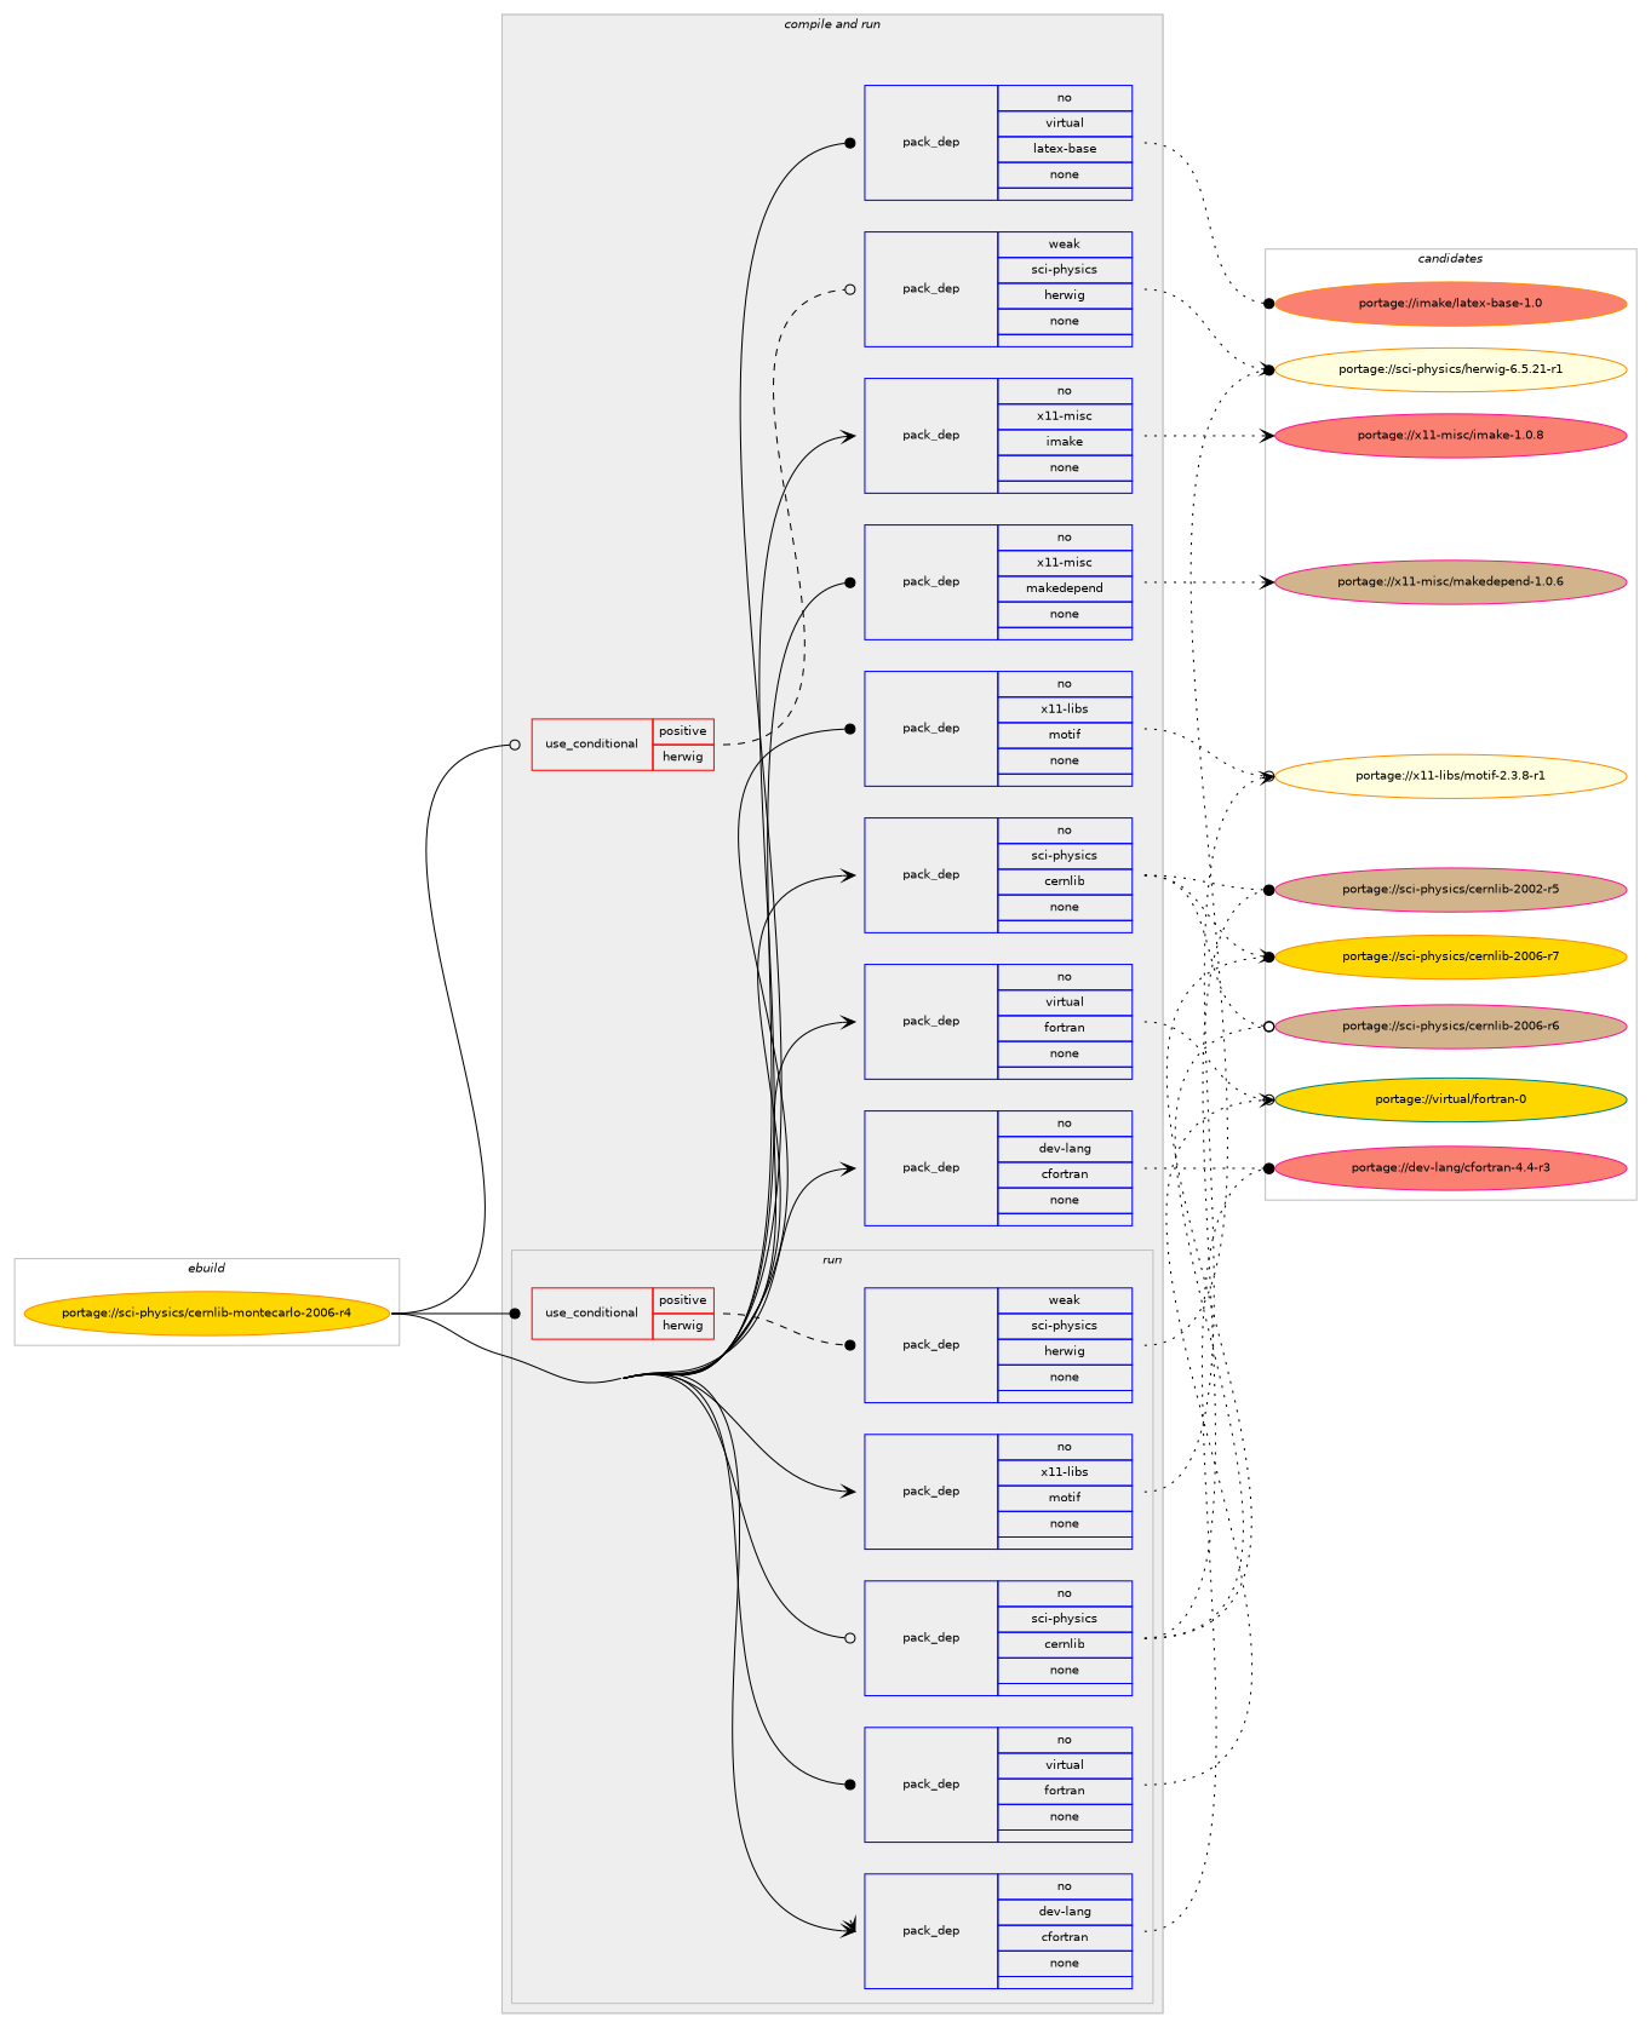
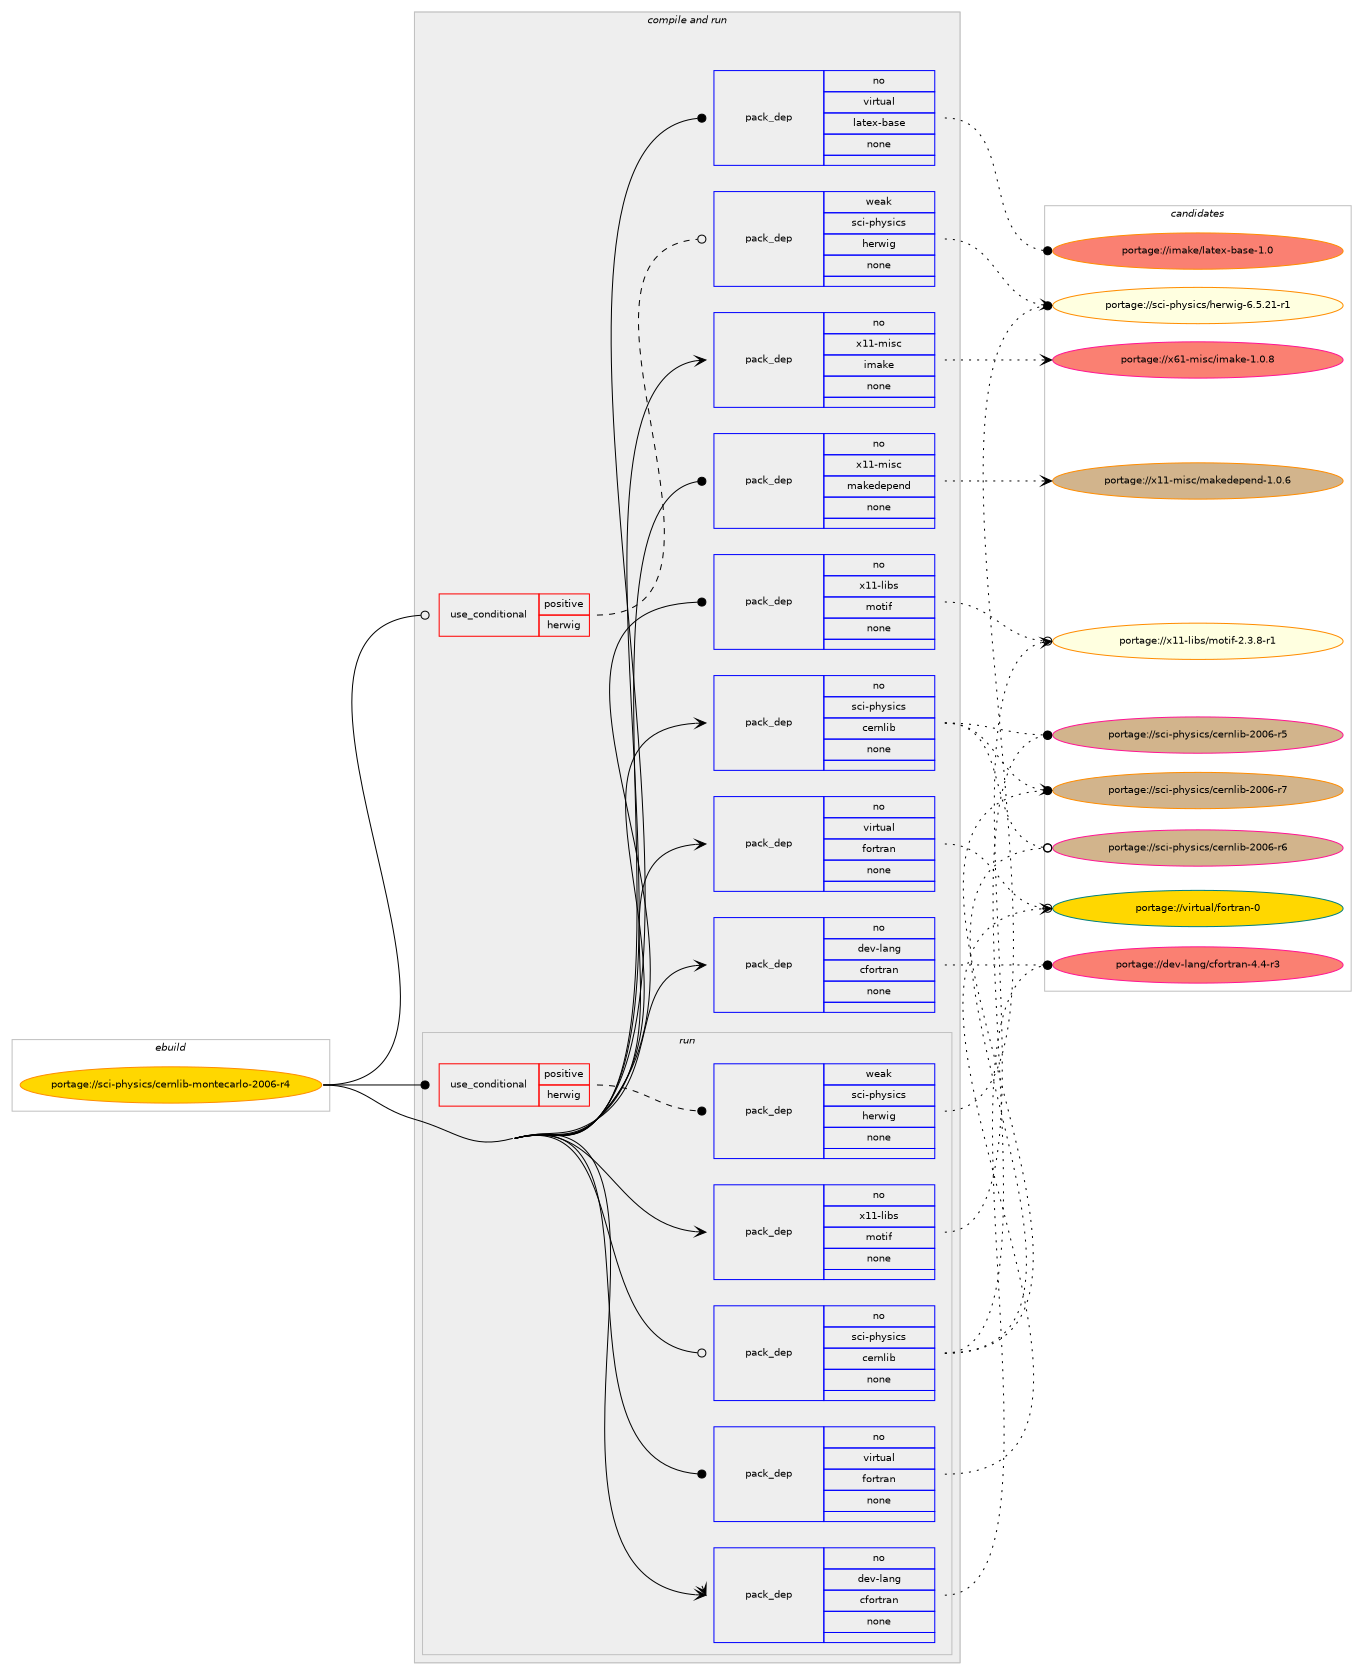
  digraph {
    compound=true
    concentrate=true
    fontname=Helvetica
    fontsize=10
    newrank=true
    rankdir=LR
    ranksep=1.5
    node [color=blue fontname=Helvetica fontsize=10 shape=none]
    edge [arrowhead=vee headport=w style=dotted tailport=e weight=100]
    n1 [color=darkorange fillcolor=gold label="portage://sci-physics/cernlib-montecarlo-2006-r4" style=filled width=4 shape=""]
    n2 [label=<<TABLE BORDER="0" CELLBORDER="1" CELLSPACING="0" CELLPADDING="4" WIDTH="220"><TR><TD ROWSPAN="6" CELLPADDING="30">pack_dep</TD></TR><TR><TD WIDTH="110">weak</TD></TR><TR><TD>sci-physics</TD></TR><TR><TD>herwig</TD></TR><TR><TD>none</TD></TR><TR><TD></TD></TR></TABLE>>]
    n3 [color=red label=<<TABLE BORDER="0" CELLBORDER="1" CELLSPACING="0" CELLPADDING="4"><TR><TD ROWSPAN="3" CELLPADDING="10">use_conditional</TD></TR><TR><TD>positive</TD></TR><TR><TD>herwig</TD></TR></TABLE>>]
    n4 [label=<<TABLE BORDER="0" CELLBORDER="1" CELLSPACING="0" CELLPADDING="4" WIDTH="220"><TR><TD ROWSPAN="6" CELLPADDING="30">pack_dep</TD></TR><TR><TD WIDTH="110">no</TD></TR><TR><TD>dev-lang</TD></TR><TR><TD>cfortran</TD></TR><TR><TD>none</TD></TR><TR><TD></TD></TR></TABLE>>]
    n5 [label=<<TABLE BORDER="0" CELLBORDER="1" CELLSPACING="0" CELLPADDING="4" WIDTH="220"><TR><TD ROWSPAN="6" CELLPADDING="30">pack_dep</TD></TR><TR><TD WIDTH="110">no</TD></TR><TR><TD>sci-physics</TD></TR><TR><TD>cernlib</TD></TR><TR><TD>none</TD></TR><TR><TD></TD></TR></TABLE>>]
    n6 [label=<<TABLE BORDER="0" CELLBORDER="1" CELLSPACING="0" CELLPADDING="4" WIDTH="220"><TR><TD ROWSPAN="6" CELLPADDING="30">pack_dep</TD></TR><TR><TD WIDTH="110">no</TD></TR><TR><TD>virtual</TD></TR><TR><TD>fortran</TD></TR><TR><TD>none</TD></TR><TR><TD></TD></TR></TABLE>>]
    n7 [label=<<TABLE BORDER="0" CELLBORDER="1" CELLSPACING="0" CELLPADDING="4" WIDTH="220"><TR><TD ROWSPAN="6" CELLPADDING="30">pack_dep</TD></TR><TR><TD WIDTH="110">no</TD></TR><TR><TD>virtual</TD></TR><TR><TD>latex-base</TD></TR><TR><TD>none</TD></TR><TR><TD></TD></TR></TABLE>>]
    n8 [label=<<TABLE BORDER="0" CELLBORDER="1" CELLSPACING="0" CELLPADDING="4" WIDTH="220"><TR><TD ROWSPAN="6" CELLPADDING="30">pack_dep</TD></TR><TR><TD WIDTH="110">no</TD></TR><TR><TD>x11-libs</TD></TR><TR><TD>motif</TD></TR><TR><TD>none</TD></TR><TR><TD></TD></TR></TABLE>>]
    n9 [label=<<TABLE BORDER="0" CELLBORDER="1" CELLSPACING="0" CELLPADDING="4" WIDTH="220"><TR><TD ROWSPAN="6" CELLPADDING="30">pack_dep</TD></TR><TR><TD WIDTH="110">no</TD></TR><TR><TD>x11-misc</TD></TR><TR><TD>imake</TD></TR><TR><TD>none</TD></TR><TR><TD></TD></TR></TABLE>>]
    n10 [label=<<TABLE BORDER="0" CELLBORDER="1" CELLSPACING="0" CELLPADDING="4" WIDTH="220"><TR><TD ROWSPAN="6" CELLPADDING="30">pack_dep</TD></TR><TR><TD WIDTH="110">no</TD></TR><TR><TD>x11-misc</TD></TR><TR><TD>makedepend</TD></TR><TR><TD>none</TD></TR><TR><TD></TD></TR></TABLE>>]
    n11 [label=<<TABLE BORDER="0" CELLBORDER="1" CELLSPACING="0" CELLPADDING="4" WIDTH="220"><TR><TD ROWSPAN="6" CELLPADDING="30">pack_dep</TD></TR><TR><TD WIDTH="110">weak</TD></TR><TR><TD>sci-physics</TD></TR><TR><TD>herwig</TD></TR><TR><TD>none</TD></TR><TR><TD></TD></TR></TABLE>>]
    n12 [color=red label=<<TABLE BORDER="0" CELLBORDER="1" CELLSPACING="0" CELLPADDING="4"><TR><TD ROWSPAN="3" CELLPADDING="10">use_conditional</TD></TR><TR><TD>positive</TD></TR><TR><TD>herwig</TD></TR></TABLE>>]
    n13 [label=<<TABLE BORDER="0" CELLBORDER="1" CELLSPACING="0" CELLPADDING="4" WIDTH="220"><TR><TD ROWSPAN="6" CELLPADDING="30">pack_dep</TD></TR><TR><TD WIDTH="110">no</TD></TR><TR><TD>dev-lang</TD></TR><TR><TD>cfortran</TD></TR><TR><TD>none</TD></TR><TR><TD></TD></TR></TABLE>>]
    n14 [label=<<TABLE BORDER="0" CELLBORDER="1" CELLSPACING="0" CELLPADDING="4" WIDTH="220"><TR><TD ROWSPAN="6" CELLPADDING="30">pack_dep</TD></TR><TR><TD WIDTH="110">no</TD></TR><TR><TD>sci-physics</TD></TR><TR><TD>cernlib</TD></TR><TR><TD>none</TD></TR><TR><TD></TD></TR></TABLE>>]
    n15 [label=<<TABLE BORDER="0" CELLBORDER="1" CELLSPACING="0" CELLPADDING="4" WIDTH="220"><TR><TD ROWSPAN="6" CELLPADDING="30">pack_dep</TD></TR><TR><TD WIDTH="110">no</TD></TR><TR><TD>virtual</TD></TR><TR><TD>fortran</TD></TR><TR><TD>none</TD></TR><TR><TD></TD></TR></TABLE>>]
    n16 [label=<<TABLE BORDER="0" CELLBORDER="1" CELLSPACING="0" CELLPADDING="4" WIDTH="220"><TR><TD ROWSPAN="6" CELLPADDING="30">pack_dep</TD></TR><TR><TD WIDTH="110">no</TD></TR><TR><TD>x11-libs</TD></TR><TR><TD>motif</TD></TR><TR><TD>none</TD></TR><TR><TD></TD></TR></TABLE>>]
    n17 [color=darkorange fillcolor=lightyellow label="portage://sci-physics/herwig-6.5.21-r1" style=filled width=4 shape=""]
    n18 [color=deeppink fillcolor=salmon label="portage://dev-lang/cfortran-4.4-r3" style=filled width=4 shape=""]
-   n19 [color=darkorange fillcolor=gold label="portage://sci-physics/cernlib-2006-r7" style=filled width=4 shape=""]
+   n19 [color=darkorange fillcolor=tan label="portage://sci-physics/cernlib-2006-r7" style=filled width=4 shape=""]
    n20 [color=deeppink fillcolor=tan label="portage://sci-physics/cernlib-2006-r6" style=filled width=4 shape=""]
-   n21 [color=deeppink fillcolor=tan label="portage://sci-physics/cernlib-2002-r5" style=filled width=4 shape=""]
+   n21 [color=deeppink fillcolor=tan label="portage://sci-physics/cernlib-2006-r5" style=filled width=4 shape=""]
    n22 [color=teal fillcolor=gold label="portage://virtual/fortran-0" style=filled width=4 shape=""]
    n23 [color=darkorange fillcolor=salmon label="portage://imake/latex-base-1.0" style=filled width=4 shape=""]
    n24 [color=darkorange fillcolor=lightyellow label="portage://x11-libs/motif-2.3.8-r1" style=filled width=4 shape=""]
-   n25 [color=deeppink fillcolor=salmon label="portage://x11-misc/imake-1.0.8" style=filled width=4 shape=""]
-   n26 [color=deeppink fillcolor=tan label="portage://x11-misc/makedepend-1.0.6" style=filled width=4 shape=""]
+   n25 [color=deeppink fillcolor=salmon label="portage://x61-misc/imake-1.0.8" style=filled width=4 shape=""]
+   n26 [color=darkorange fillcolor=tan label="portage://x11-misc/makedepend-1.0.6" style=filled width=4 shape=""]
    subgraph cluster_1 {
      color=gray
      label=<<i>ebuild</i>>
      rank=same
      n1
    }
    subgraph cluster_2 {
      color=gray
      label=<<i>dependencies</i>>
      subgraph cluster_3 {
        color=gray
        fillcolor="#eeeeee"
        label=<<i>compile</i>>
        style=filled
        subgraph sub_4 {
          color=gray
          fillcolor="#eeeeee"
          label=<<i>compile</i>>
          style=filled
          n3
          subgraph sub_5 {
            color=gray
            fillcolor="#eeeeee"
            label=<<i>compile</i>>
            style=filled
            n2
          }
        }
        subgraph sub_6 {
          color=gray
          fillcolor="#eeeeee"
          label=<<i>compile</i>>
          style=filled
          n4
        }
        subgraph sub_7 {
          color=gray
          fillcolor="#eeeeee"
          label=<<i>compile</i>>
          style=filled
          n5
        }
        subgraph sub_8 {
          color=gray
          fillcolor="#eeeeee"
          label=<<i>compile</i>>
          style=filled
          n6
        }
        subgraph sub_9 {
          color=gray
          fillcolor="#eeeeee"
          label=<<i>compile</i>>
          style=filled
          n7
        }
        subgraph sub_10 {
          color=gray
          fillcolor="#eeeeee"
          label=<<i>compile</i>>
          style=filled
          n8
        }
        subgraph sub_11 {
          color=gray
          fillcolor="#eeeeee"
          label=<<i>compile</i>>
          style=filled
          n9
        }
        subgraph sub_12 {
          color=gray
          fillcolor="#eeeeee"
          label=<<i>compile</i>>
          style=filled
          n10
        }
      }
      subgraph cluster_13 {
        color=gray
        fillcolor="#eeeeee"
        label=<<i>compile and run</i>>
        style=filled
      }
      subgraph cluster_14 {
        color=gray
        fillcolor="#eeeeee"
        label=<<i>run</i>>
        style=filled
        subgraph sub_15 {
          color=gray
          fillcolor="#eeeeee"
          label=<<i>run</i>>
          style=filled
          n12
          subgraph sub_16 {
            color=gray
            fillcolor="#eeeeee"
            label=<<i>run</i>>
            style=filled
            n11
          }
        }
        subgraph sub_17 {
          color=gray
          fillcolor="#eeeeee"
          label=<<i>run</i>>
          style=filled
          n13
        }
        subgraph sub_18 {
          color=gray
          fillcolor="#eeeeee"
          label=<<i>run</i>>
          style=filled
          n14
        }
        subgraph sub_19 {
          color=gray
          fillcolor="#eeeeee"
          label=<<i>run</i>>
          style=filled
          n15
        }
        subgraph sub_20 {
          color=gray
          fillcolor="#eeeeee"
          label=<<i>run</i>>
          style=filled
          n16
        }
      }
    }
    subgraph cluster_21 {
      color=gray
      label=<<i>candidates</i>>
      rank=same
      subgraph sub_22 {
        color=black
        label=<<i>candidates</i>>
        nodesep=1
        rank=same
        n17
      }
      subgraph sub_23 {
        color=black
        label=<<i>candidates</i>>
        nodesep=1
        rank=same
        n18
      }
      subgraph sub_24 {
        color=black
        label=<<i>candidates</i>>
        nodesep=1
        rank=same
        n19
        n20
        n21
      }
      subgraph sub_25 {
        color=black
        label=<<i>candidates</i>>
        nodesep=1
        rank=same
        n22
      }
      subgraph sub_26 {
        color=black
        label=<<i>candidates</i>>
        nodesep=1
        rank=same
        n23
      }
      subgraph sub_27 {
        color=black
        label=<<i>candidates</i>>
        nodesep=1
        rank=same
        n24
      }
      subgraph sub_28 {
        color=black
        label=<<i>candidates</i>>
        nodesep=1
        rank=same
        n25
      }
      subgraph sub_29 {
        color=black
        label=<<i>candidates</i>>
        nodesep=1
        rank=same
        n26
      }
      subgraph sub_30 {
        color=black
        label=<<i>candidates</i>>
        nodesep=1
        rank=same
        n17
      }
      subgraph sub_31 {
        color=black
        label=<<i>candidates</i>>
        nodesep=1
        rank=same
        n18
      }
      subgraph sub_32 {
        color=black
        label=<<i>candidates</i>>
        nodesep=1
        rank=same
        n19
        n20
        n21
      }
      subgraph sub_33 {
        color=black
        label=<<i>candidates</i>>
        nodesep=1
        rank=same
        n22
      }
      subgraph sub_34 {
        color=black
        label=<<i>candidates</i>>
        nodesep=1
        rank=same
        n24
      }
    }
    n1 -> n3 [arrowhead=odot style=solid weight=20]
    n1 -> n4 [style=solid weight=20]
    n1 -> n5 [style=solid weight=20]
    n1 -> n6 [style=solid weight=20]
    n1 -> n7 [arrowhead=dot style=solid weight=20]
    n1 -> n8 [arrowhead=dot style=solid weight=20]
    n1 -> n9 [style=solid weight=20]
    n1 -> n10 [arrowhead=dot style=solid weight=20]
    n1 -> n12 [arrowhead=dot style=solid weight=20]
    n1 -> n13 [style=solid weight=20]
    n1 -> n14 [arrowhead=odot style=solid weight=20]
    n1 -> n15 [arrowhead=dot style=solid weight=20]
    n1 -> n16 [style=solid weight=20]
    n2 -> n17
    n3 -> n2 [arrowhead=odot style=dashed weight=20]
    n4 -> n18 [arrowhead=dot]
    n5 -> n19
    n5 -> n20 [arrowhead=odot]
    n5 -> n21 [arrowhead=dot]
    n6 -> n22 [arrowhead=odot]
    n7 -> n23 [arrowhead=dot]
    n8 -> n24 [arrowhead=odot]
    n9 -> n25
    n10 -> n26
    n11 -> n17 [arrowhead=dot]
    n12 -> n11 [arrowhead=dot style=dashed weight=20]
    n13 -> n18 [arrowhead=odot]
    n14 -> n19 [arrowhead=dot]
    n14 -> n20 [arrowhead=odot]
    n14 -> n21 [arrowhead=odot]
    n15 -> n22
    n16 -> n24
  }
